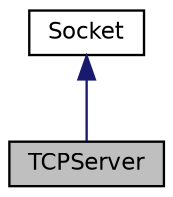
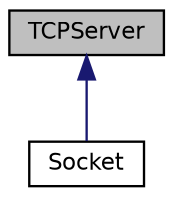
  digraph {
    node [color=black fontname=Helvetica fontsize=10 shape=record style=filled]
    n1 [fillcolor=grey75 fontcolor=black height=0.2 label=TCPServer width=0.4]
    n2 [fillcolor=white height=0.2 label=Socket width=0.4]
-   n2 -> n1 [color=midnightblue dir=back fontname=Helvetica fontsize=10 labelfontname=Helvetica labelfontsize=10 style=solid]
+   n1 -> n2 [color=midnightblue dir=back fontname=Helvetica fontsize=10 labelfontname=Helvetica labelfontsize=10 style=solid]
  }
